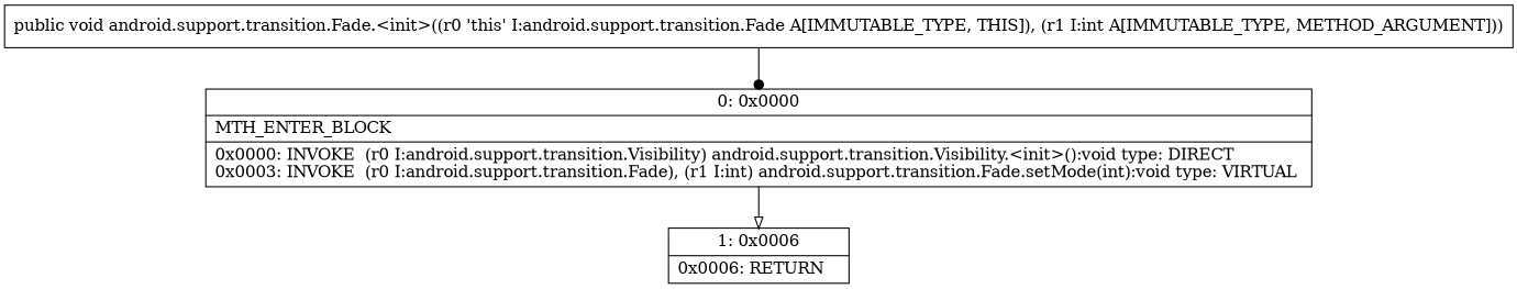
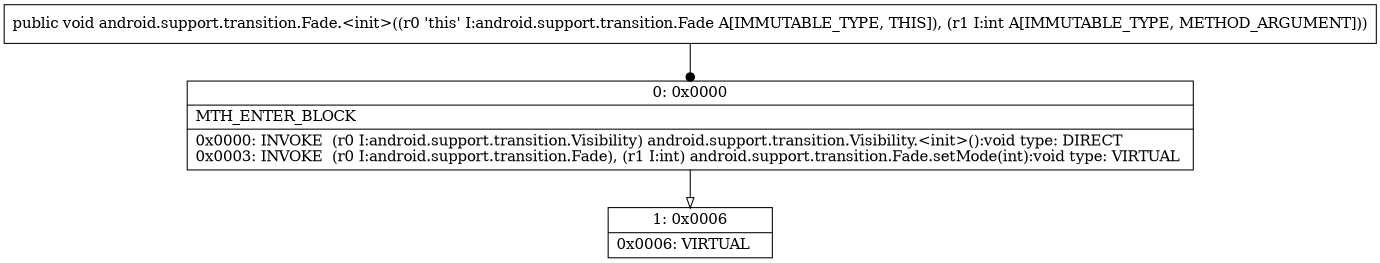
  digraph {
    node [shape=record]
    n1 [label="{0\:\ 0x0000|MTH_ENTER_BLOCK\l|0x0000: INVOKE  (r0 I:android.support.transition.Visibility) android.support.transition.Visibility.\<init\>():void type: DIRECT \l0x0003: INVOKE  (r0 I:android.support.transition.Fade), (r1 I:int) android.support.transition.Fade.setMode(int):void type: VIRTUAL \l}"]
-   n2 [label="{1\:\ 0x0006|0x0006: RETURN   \l}"]
+   n2 [label="{1\:\ 0x0006|0x0006: VIRTUAL   \l}"]
    n3 [label="{public void android.support.transition.Fade.\<init\>((r0 'this' I:android.support.transition.Fade A[IMMUTABLE_TYPE, THIS]), (r1 I:int A[IMMUTABLE_TYPE, METHOD_ARGUMENT])) }"]
    n1 -> n2 [arrowhead=onormal]
    n3 -> n1 [arrowhead=dot]
  }
